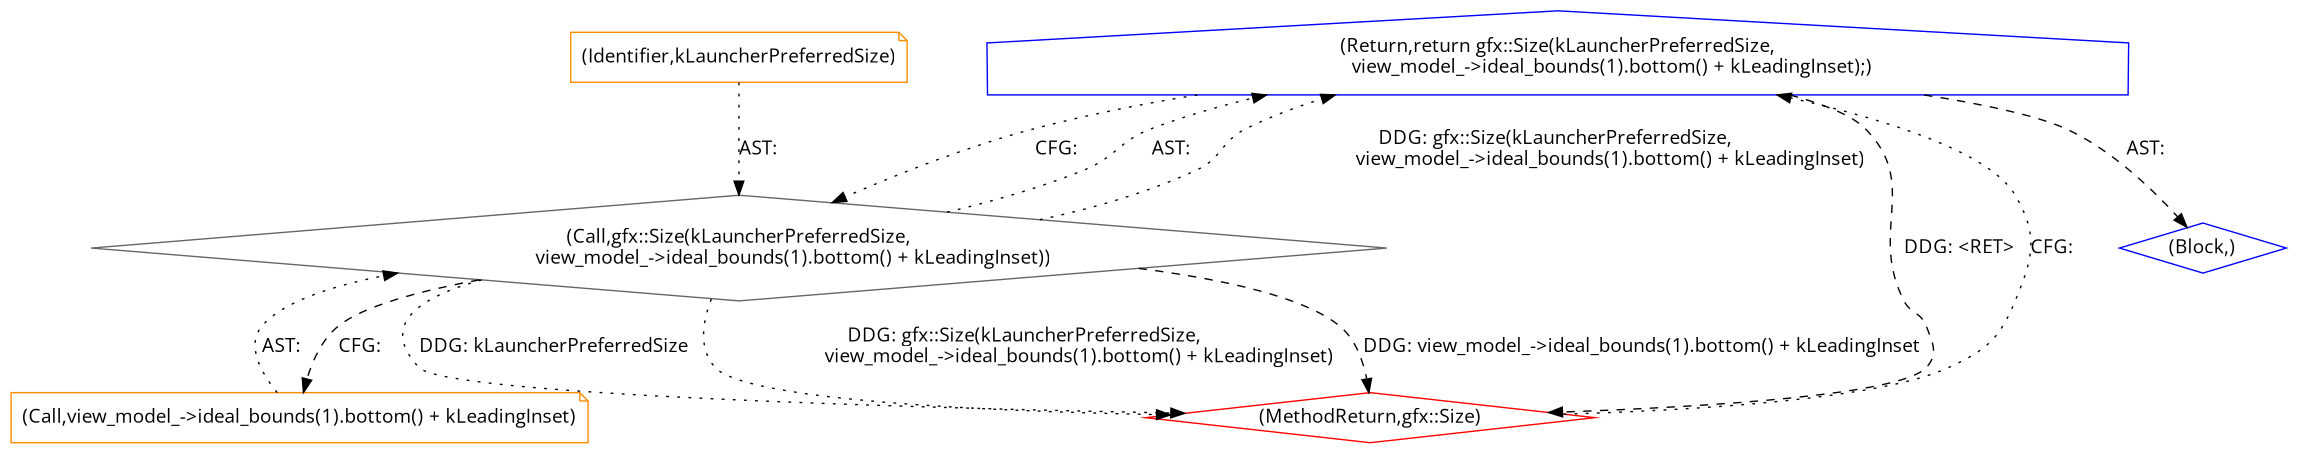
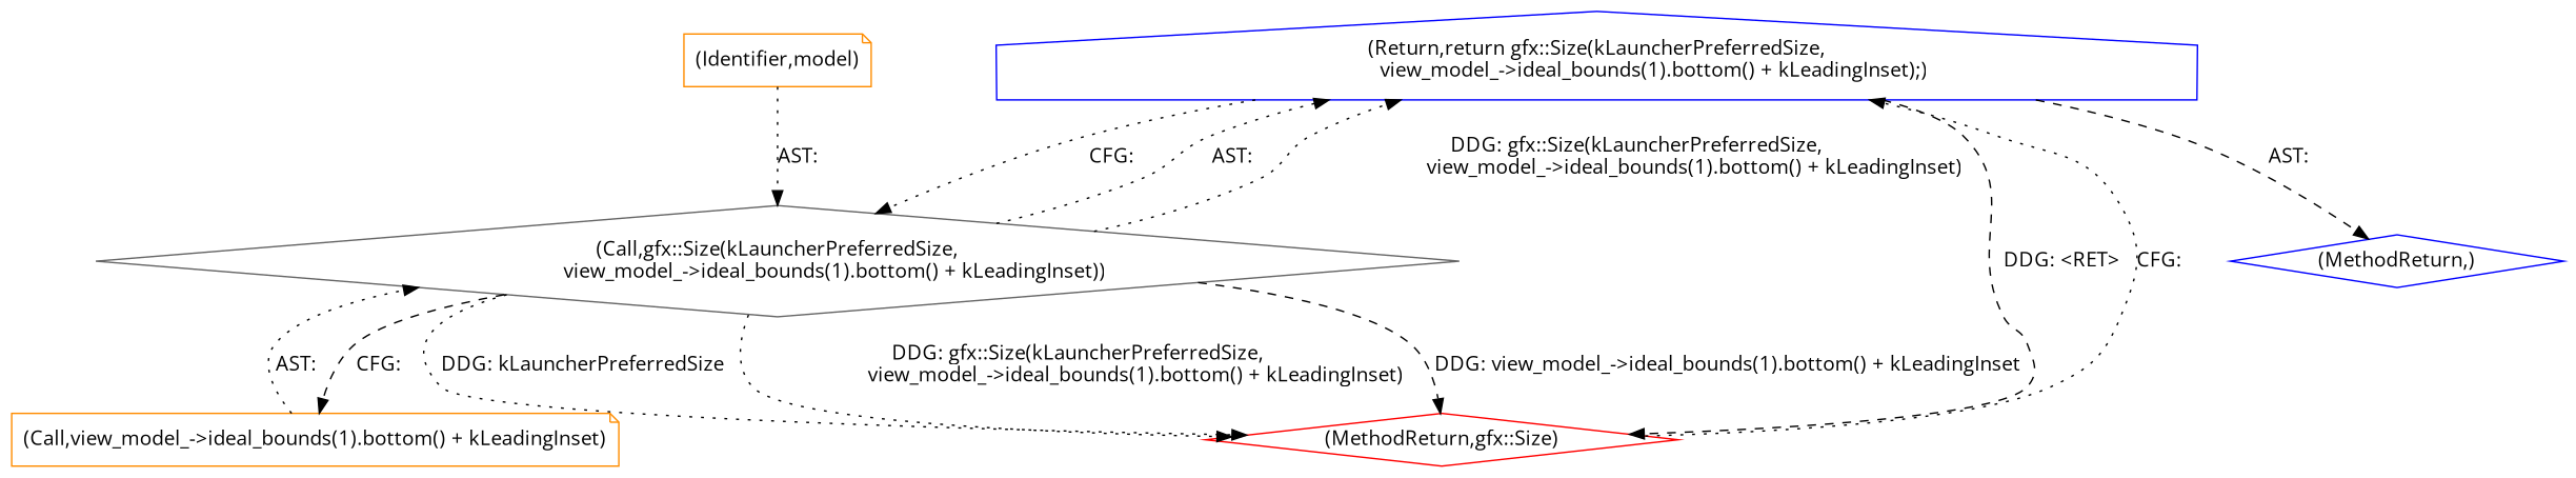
  digraph {
    fontname="Open Sans"
    node [color=blue fontname="Open Sans" shape=diamond]
    edge [fontname="Open Sans" style=dotted]
    n1 [label="(Return,return gfx::Size(kLauncherPreferredSize,\n                     view_model_->ideal_bounds(1).bottom() + kLeadingInset);)" shape=house]
    n2 [color=gray40 label="(Call,gfx::Size(kLauncherPreferredSize,\n                     view_model_->ideal_bounds(1).bottom() + kLeadingInset))"]
-   n3 [label="(Block,)"]
+   n3 [label="(MethodReturn,)"]
    n4 [color=red label="(MethodReturn,gfx::Size)"]
    n5 [color=darkorange label="(Call,view_model_->ideal_bounds(1).bottom() + kLeadingInset)" shape=note]
-   n6 [color=darkorange label="(Identifier,kLauncherPreferredSize)" shape=note]
+   n6 [color=darkorange label="(Identifier,model)" shape=note]
    n1 -> n2 [label="CFG: "]
    n1 -> n3 [label="AST: " style=dashed]
    n1 -> n4 [label="DDG: <RET>" style=dashed]
    n2 -> n1 [label="AST: "]
    n2 -> n1 [label="DDG: gfx::Size(kLauncherPreferredSize,\n                     view_model_->ideal_bounds(1).bottom() + kLeadingInset)"]
    n2 -> n4 [label="DDG: view_model_->ideal_bounds(1).bottom() + kLeadingInset" style=dashed]
    n2 -> n4 [label="DDG: kLauncherPreferredSize"]
    n2 -> n4 [label="DDG: gfx::Size(kLauncherPreferredSize,\n                     view_model_->ideal_bounds(1).bottom() + kLeadingInset)"]
    n2 -> n5 [label="CFG: " style=dashed]
    n4 -> n1 [label="CFG: "]
    n5 -> n2 [label="AST: "]
    n6 -> n2 [label="AST: "]
  }
